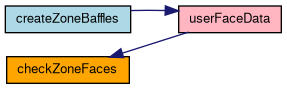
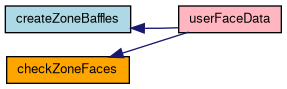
  digraph {
    rankdir=LR
    node [color=black fontname=FreeSans fontsize=10 shape=record style=filled]
    edge [color=midnightblue dir=back fontname=FreeSans fontsize=10 labelfontname=FreeSans labelfontsize=10 style=solid]
    n1 [fillcolor=lightblue fontcolor=black height=0.2 label=createZoneBaffles width=0.4]
    n2 [fillcolor=lightpink height=0.2 label=userFaceData width=0.4]
    n3 [fillcolor=orange height=0.2 label=checkZoneFaces width=0.4]
-   n2 -> n1
+   n1 -> n2
    n3 -> n2
  }
